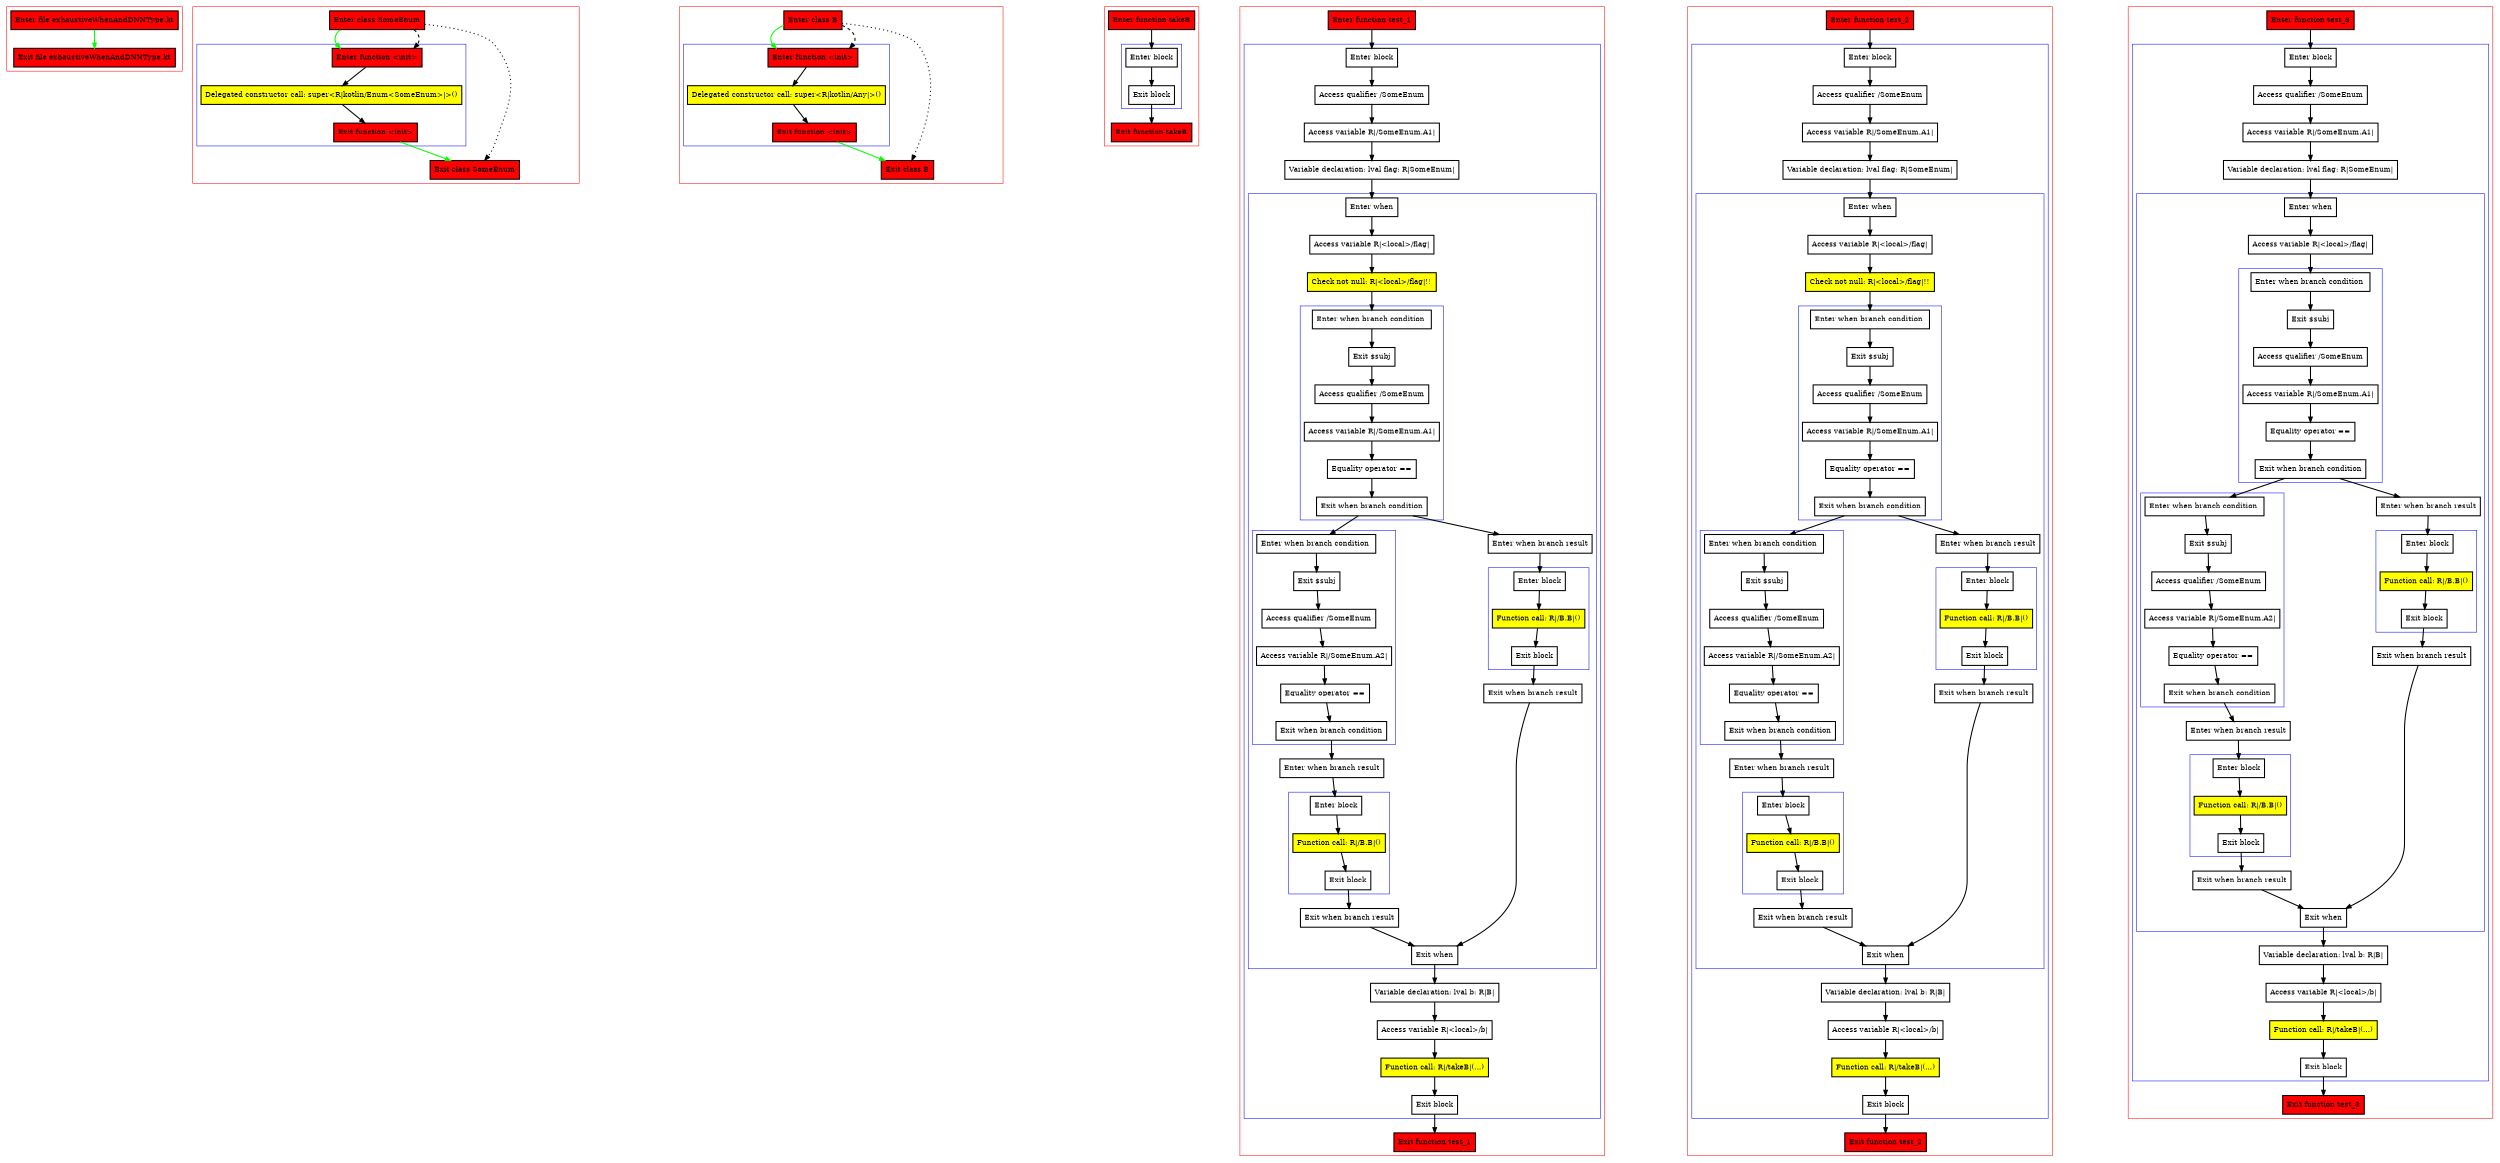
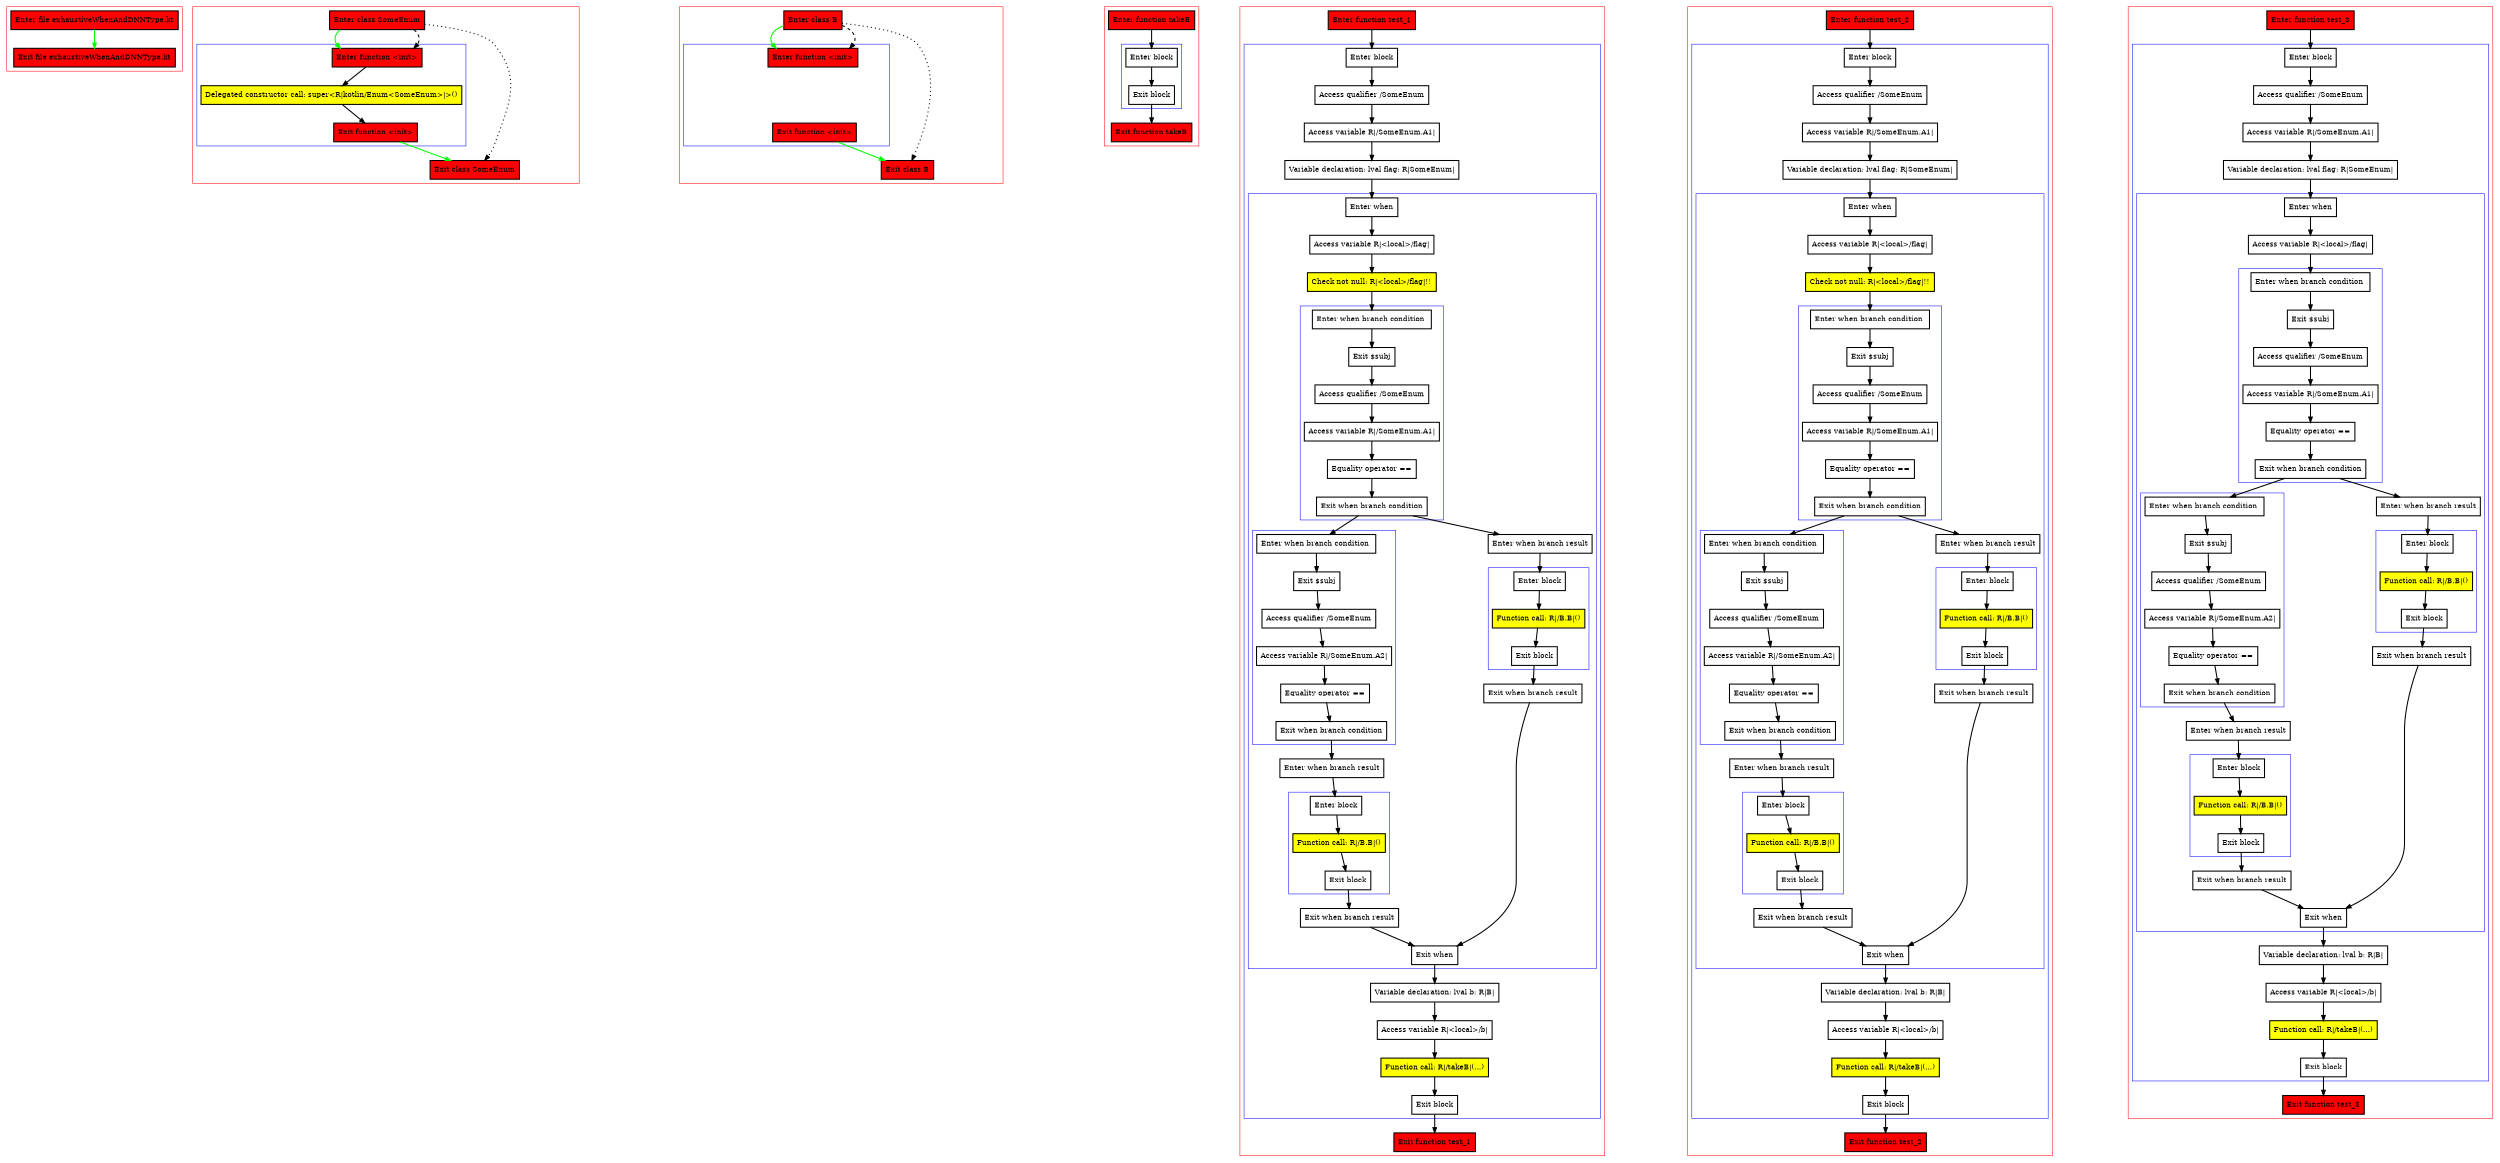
  digraph {
    nodesep=3
    node [penwidth=2 shape=box]
    edge [penwidth=2]
    n1 [fillcolor=red label="Enter file exhaustiveWhenAndDNNType.kt" style=filled]
    n2 [fillcolor=red label="Exit file exhaustiveWhenAndDNNType.kt" style=filled]
    n3 [fillcolor=red label="Enter function <init>" style=filled]
    n4 [fillcolor=yellow label="Delegated constructor call: super<R|kotlin/Enum<SomeEnum>|>()" style=filled]
    n5 [fillcolor=red label="Exit function <init>" style=filled]
    n6 [fillcolor=red label="Enter class SomeEnum" style=filled]
    n7 [fillcolor=red label="Exit class SomeEnum" style=filled]
    n8 [fillcolor=red label="Enter function <init>" style=filled]
-   n9 [fillcolor=yellow label="Delegated constructor call: super<R|kotlin/Any|>()" style=filled]
    n10 [fillcolor=red label="Exit function <init>" style=filled]
    n11 [fillcolor=red label="Enter class B" style=filled]
    n12 [fillcolor=red label="Exit class B" style=filled]
    n13 [label="Enter block"]
    n14 [label="Exit block"]
    n15 [fillcolor=red label="Enter function takeB" style=filled]
    n16 [fillcolor=red label="Exit function takeB" style=filled]
    n17 [label="Enter when branch condition "]
    n18 [label="Exit $subj"]
    n19 [label="Access qualifier /SomeEnum"]
    n20 [label="Access variable R|/SomeEnum.A1|"]
    n21 [label="Equality operator =="]
    n22 [label="Exit when branch condition"]
    n23 [label="Enter when branch condition "]
    n24 [label="Exit $subj"]
    n25 [label="Access qualifier /SomeEnum"]
    n26 [label="Access variable R|/SomeEnum.A2|"]
    n27 [label="Equality operator =="]
    n28 [label="Exit when branch condition"]
    n29 [label="Enter block"]
    n30 [fillcolor=yellow label="Function call: R|/B.B|()" style=filled]
    n31 [label="Exit block"]
    n32 [label="Enter block"]
    n33 [fillcolor=yellow label="Function call: R|/B.B|()" style=filled]
    n34 [label="Exit block"]
    n35 [label="Enter when"]
    n36 [label="Access variable R|<local>/flag|"]
    n37 [fillcolor=yellow label="Check not null: R|<local>/flag|!!" style=filled]
    n38 [label="Enter when branch result"]
    n39 [label="Exit when branch result"]
    n40 [label="Enter when branch result"]
    n41 [label="Exit when branch result"]
    n42 [label="Exit when"]
    n43 [label="Enter block"]
    n44 [label="Access qualifier /SomeEnum"]
    n45 [label="Access variable R|/SomeEnum.A1|"]
    n46 [label="Variable declaration: lval flag: R|SomeEnum|"]
    n47 [label="Variable declaration: lval b: R|B|"]
    n48 [label="Access variable R|<local>/b|"]
    n49 [fillcolor=yellow label="Function call: R|/takeB|(...)" style=filled]
    n50 [label="Exit block"]
    n51 [fillcolor=red label="Enter function test_1" style=filled]
    n52 [fillcolor=red label="Exit function test_1" style=filled]
    n53 [label="Enter when branch condition "]
    n54 [label="Exit $subj"]
    n55 [label="Access qualifier /SomeEnum"]
    n56 [label="Access variable R|/SomeEnum.A1|"]
    n57 [label="Equality operator =="]
    n58 [label="Exit when branch condition"]
    n59 [label="Enter when branch condition "]
    n60 [label="Exit $subj"]
    n61 [label="Access qualifier /SomeEnum"]
    n62 [label="Access variable R|/SomeEnum.A2|"]
    n63 [label="Equality operator =="]
    n64 [label="Exit when branch condition"]
    n65 [label="Enter block"]
    n66 [fillcolor=yellow label="Function call: R|/B.B|()" style=filled]
    n67 [label="Exit block"]
    n68 [label="Enter block"]
    n69 [fillcolor=yellow label="Function call: R|/B.B|()" style=filled]
    n70 [label="Exit block"]
    n71 [label="Enter when"]
    n72 [label="Access variable R|<local>/flag|"]
    n73 [fillcolor=yellow label="Check not null: R|<local>/flag|!!" style=filled]
    n74 [label="Enter when branch result"]
    n75 [label="Exit when branch result"]
    n76 [label="Enter when branch result"]
    n77 [label="Exit when branch result"]
    n78 [label="Exit when"]
    n79 [label="Enter block"]
    n80 [label="Access qualifier /SomeEnum"]
    n81 [label="Access variable R|/SomeEnum.A1|"]
    n82 [label="Variable declaration: lval flag: R|SomeEnum|"]
    n83 [label="Variable declaration: lval b: R|B|"]
    n84 [label="Access variable R|<local>/b|"]
    n85 [fillcolor=yellow label="Function call: R|/takeB|(...)" style=filled]
    n86 [label="Exit block"]
    n87 [fillcolor=red label="Enter function test_2" style=filled]
    n88 [fillcolor=red label="Exit function test_2" style=filled]
    n89 [label="Enter when branch condition "]
    n90 [label="Exit $subj"]
    n91 [label="Access qualifier /SomeEnum"]
    n92 [label="Access variable R|/SomeEnum.A1|"]
    n93 [label="Equality operator =="]
    n94 [label="Exit when branch condition"]
    n95 [label="Enter when branch condition "]
    n96 [label="Exit $subj"]
    n97 [label="Access qualifier /SomeEnum"]
    n98 [label="Access variable R|/SomeEnum.A2|"]
    n99 [label="Equality operator =="]
    n100 [label="Exit when branch condition"]
    n101 [label="Enter block"]
    n102 [fillcolor=yellow label="Function call: R|/B.B|()" style=filled]
    n103 [label="Exit block"]
    n104 [label="Enter block"]
    n105 [fillcolor=yellow label="Function call: R|/B.B|()" style=filled]
    n106 [label="Exit block"]
    n107 [label="Enter when"]
    n108 [label="Access variable R|<local>/flag|"]
    n109 [label="Enter when branch result"]
    n110 [label="Exit when branch result"]
    n111 [label="Enter when branch result"]
    n112 [label="Exit when branch result"]
    n113 [label="Exit when"]
    n114 [label="Enter block"]
    n115 [label="Access qualifier /SomeEnum"]
    n116 [label="Access variable R|/SomeEnum.A1|"]
    n117 [label="Variable declaration: lval flag: R|SomeEnum|"]
    n118 [label="Variable declaration: lval b: R|B|"]
    n119 [label="Access variable R|<local>/b|"]
    n120 [fillcolor=yellow label="Function call: R|/takeB|(...)" style=filled]
    n121 [label="Exit block"]
    n122 [fillcolor=red label="Enter function test_3" style=filled]
    n123 [fillcolor=red label="Exit function test_3" style=filled]
    subgraph cluster_1 {
      color=red
      n1
      n2
    }
    subgraph cluster_2 {
      color=red
      n6
      n7
      subgraph cluster_3 {
        color=blue
        n3
        n4
        n5
      }
    }
    subgraph cluster_4 {
      color=red
      n11
      n12
      subgraph cluster_5 {
        color=blue
        n8
-       n9
        n10
      }
    }
    subgraph cluster_6 {
      color=red
      n15
      n16
      subgraph cluster_7 {
        color=blue
        n13
        n14
      }
    }
    subgraph cluster_8 {
      color=red
      n51
      n52
      subgraph cluster_9 {
        color=blue
        n43
        n44
        n45
        n46
        n47
        n48
        n49
        n50
        subgraph cluster_10 {
          color=blue
          n35
          n36
          n37
          n38
          n39
          n40
          n41
          n42
          subgraph cluster_11 {
            color=blue
            n17
            n18
            n19
            n20
            n21
            n22
          }
          subgraph cluster_12 {
            color=blue
            n23
            n24
            n25
            n26
            n27
            n28
          }
          subgraph cluster_13 {
            color=blue
            n29
            n30
            n31
          }
          subgraph cluster_14 {
            color=blue
            n32
            n33
            n34
          }
        }
      }
    }
    subgraph cluster_15 {
      color=red
      n87
      n88
      subgraph cluster_16 {
        color=blue
        n79
        n80
        n81
        n82
        n83
        n84
        n85
        n86
        subgraph cluster_17 {
          color=blue
          n71
          n72
          n73
          n74
          n75
          n76
          n77
          n78
          subgraph cluster_18 {
            color=blue
            n53
            n54
            n55
            n56
            n57
            n58
          }
          subgraph cluster_19 {
            color=blue
            n59
            n60
            n61
            n62
            n63
            n64
          }
          subgraph cluster_20 {
            color=blue
            n65
            n66
            n67
          }
          subgraph cluster_21 {
            color=blue
            n68
            n69
            n70
          }
        }
      }
    }
    subgraph cluster_22 {
      color=red
      n122
      n123
      subgraph cluster_23 {
        color=blue
        n114
        n115
        n116
        n117
        n118
        n119
        n120
        n121
        subgraph cluster_24 {
          color=blue
          n107
          n108
          n109
          n110
          n111
          n112
          n113
          subgraph cluster_25 {
            color=blue
            n89
            n90
            n91
            n92
            n93
            n94
          }
          subgraph cluster_26 {
            color=blue
            n95
            n96
            n97
            n98
            n99
            n100
          }
          subgraph cluster_27 {
            color=blue
            n101
            n102
            n103
          }
          subgraph cluster_28 {
            color=blue
            n104
            n105
            n106
          }
        }
      }
    }
    n1 -> n2 [color=green]
    n3 -> n4
    n4 -> n5
    n5 -> n7 [color=green]
    n6 -> n3 [color=green]
    n6 -> n3 [style=dashed]
    n6 -> n7 [style=dotted]
-   n8 -> n9
-   n9 -> n10
    n10 -> n12 [color=green]
    n11 -> n8 [color=green]
    n11 -> n8 [style=dashed]
    n11 -> n12 [style=dotted]
    n13 -> n14
    n14 -> n16
    n15 -> n13
    n17 -> n18
    n18 -> n19
    n19 -> n20
    n20 -> n21
    n21 -> n22
    n22 -> n23
    n22 -> n40
    n23 -> n24
    n24 -> n25
    n25 -> n26
    n26 -> n27
    n27 -> n28
    n28 -> n38
    n29 -> n30
    n30 -> n31
    n31 -> n39
    n32 -> n33
    n33 -> n34
    n34 -> n41
    n35 -> n36
    n36 -> n37
    n37 -> n17
    n38 -> n29
    n39 -> n42
    n40 -> n32
    n41 -> n42
    n42 -> n47
    n43 -> n44
    n44 -> n45
    n45 -> n46
    n46 -> n35
    n47 -> n48
    n48 -> n49
    n49 -> n50
    n50 -> n52
    n51 -> n43
    n53 -> n54
    n54 -> n55
    n55 -> n56
    n56 -> n57
    n57 -> n58
    n58 -> n59
    n58 -> n76
    n59 -> n60
    n60 -> n61
    n61 -> n62
    n62 -> n63
    n63 -> n64
    n64 -> n74
    n65 -> n66
    n66 -> n67
    n67 -> n75
    n68 -> n69
    n69 -> n70
    n70 -> n77
    n71 -> n72
    n72 -> n73
    n73 -> n53
    n74 -> n65
    n75 -> n78
    n76 -> n68
    n77 -> n78
    n78 -> n83
    n79 -> n80
    n80 -> n81
    n81 -> n82
    n82 -> n71
    n83 -> n84
    n84 -> n85
    n85 -> n86
    n86 -> n88
    n87 -> n79
    n89 -> n90
    n90 -> n91
    n91 -> n92
    n92 -> n93
    n93 -> n94
    n94 -> n95
    n94 -> n111
    n95 -> n96
    n96 -> n97
    n97 -> n98
    n98 -> n99
    n99 -> n100
    n100 -> n109
    n101 -> n102
    n102 -> n103
    n103 -> n110
    n104 -> n105
    n105 -> n106
    n106 -> n112
    n107 -> n108
    n108 -> n89
    n109 -> n101
    n110 -> n113
    n111 -> n104
    n112 -> n113
    n113 -> n118
    n114 -> n115
    n115 -> n116
    n116 -> n117
    n117 -> n107
    n118 -> n119
    n119 -> n120
    n120 -> n121
    n121 -> n123
    n122 -> n114
  }
